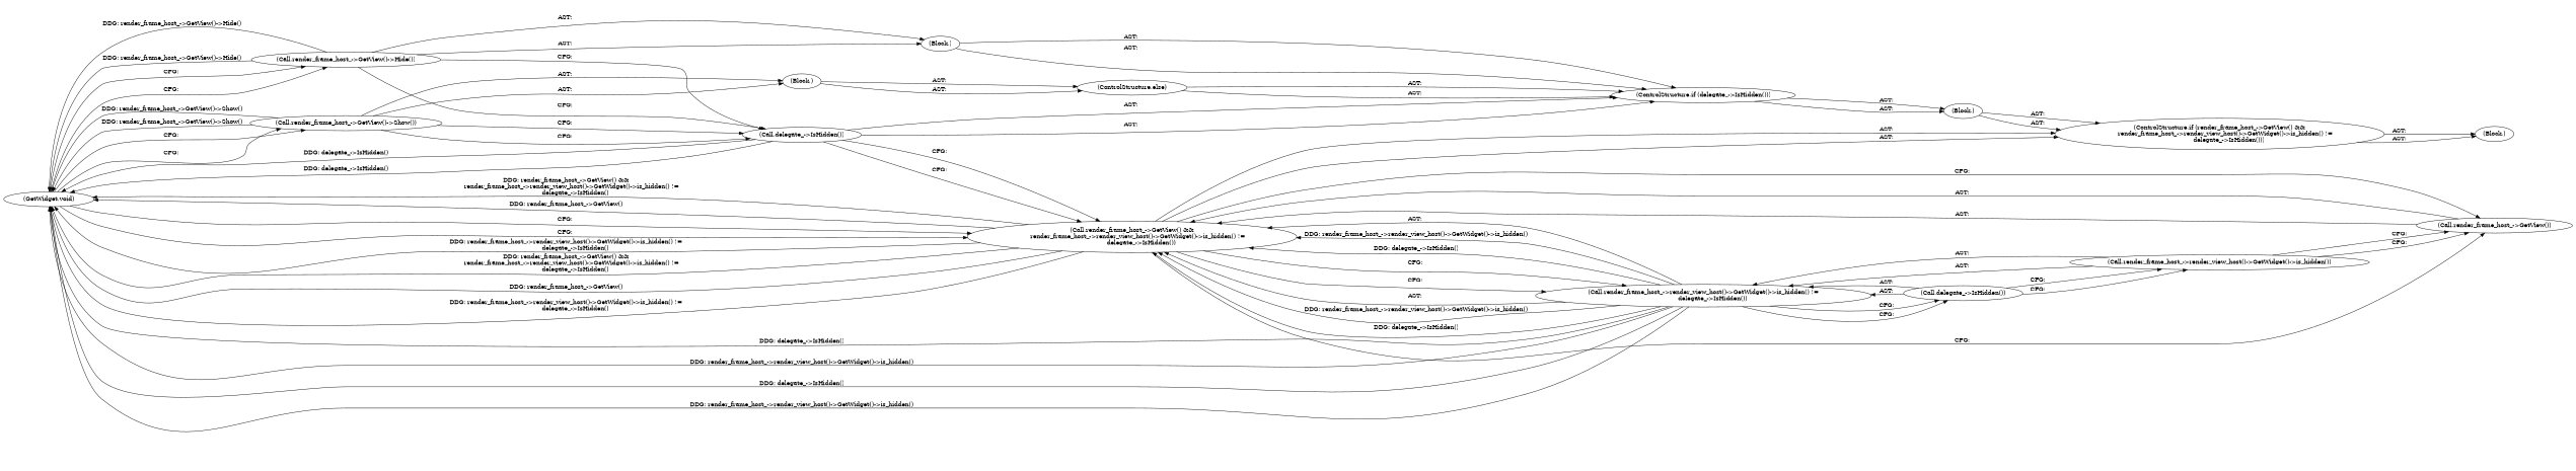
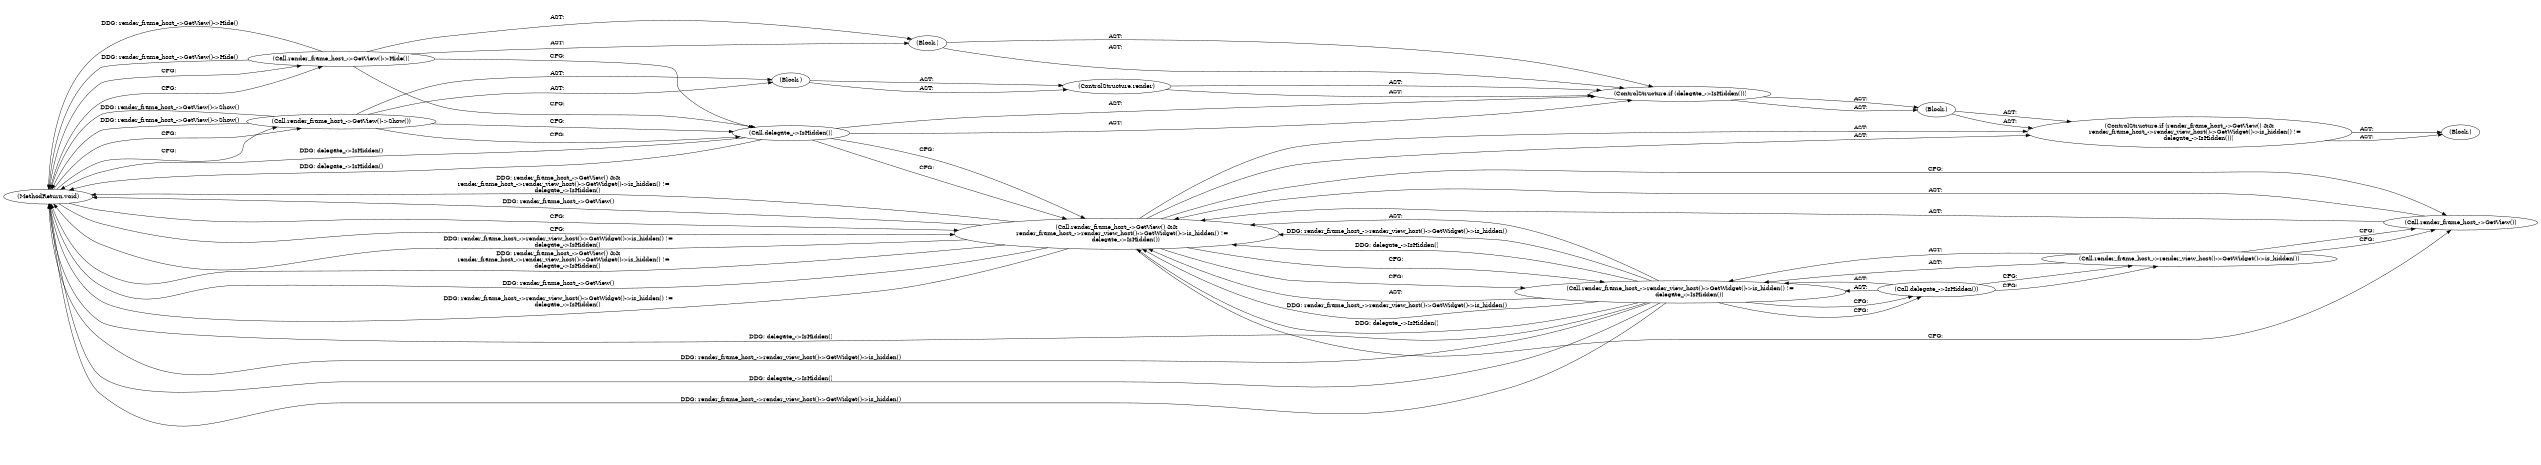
  digraph {
    rankdir=LR
-   n1 [label="(GetWidget,void)"]
+   n1 [label="(MethodReturn,void)"]
    n2 [label="(Call,render_frame_host_->GetView() &&\n      render_frame_host_->render_view_host()->GetWidget()->is_hidden() !=\n          delegate_->IsHidden())"]
    n3 [label="(Call,render_frame_host_->GetView()->Hide())"]
    n4 [label="(Call,render_frame_host_->GetView()->Show())"]
    n5 [label="(ControlStructure,if (render_frame_host_->GetView() &&\n      render_frame_host_->render_view_host()->GetWidget()->is_hidden() !=\n          delegate_->IsHidden()))"]
    n6 [label="(Call,render_frame_host_->GetView())"]
    n7 [label="(Call,render_frame_host_->render_view_host()->GetWidget()->is_hidden() !=\n          delegate_->IsHidden())"]
    n8 [label="(Block,)"]
    n9 [label="(Call,delegate_->IsHidden())"]
    n10 [label="(Block,)"]
    n11 [label="(Block,)"]
    n12 [label="(Call,delegate_->IsHidden())"]
    n13 [label="(Call,render_frame_host_->render_view_host()->GetWidget()->is_hidden())"]
    n14 [label="(Block,)"]
    n15 [label="(ControlStructure,if (delegate_->IsHidden()))"]
-   n16 [label="(ControlStructure,else)"]
+   n16 [label="(ControlStructure,render)"]
    n1 -> n2 [label="CFG: "]
    n1 -> n2 [label="CFG: "]
    n1 -> n3 [label="CFG: "]
    n1 -> n3 [label="CFG: "]
    n1 -> n4 [label="CFG: "]
    n1 -> n4 [label="CFG: "]
    n2 -> n1 [label="DDG: render_frame_host_->GetView()"]
    n2 -> n1 [label="DDG: render_frame_host_->render_view_host()->GetWidget()->is_hidden() !=\n          delegate_->IsHidden()"]
    n2 -> n1 [label="DDG: render_frame_host_->GetView() &&\n      render_frame_host_->render_view_host()->GetWidget()->is_hidden() !=\n          delegate_->IsHidden()"]
    n2 -> n1 [label="DDG: render_frame_host_->GetView()"]
    n2 -> n1 [label="DDG: render_frame_host_->render_view_host()->GetWidget()->is_hidden() !=\n          delegate_->IsHidden()"]
    n2 -> n1 [label="DDG: render_frame_host_->GetView() &&\n      render_frame_host_->render_view_host()->GetWidget()->is_hidden() !=\n          delegate_->IsHidden()"]
    n2 -> n5 [label="AST: "]
    n2 -> n5 [label="AST: "]
    n2 -> n6 [label="CFG: "]
    n2 -> n6 [label="CFG: "]
    n2 -> n7 [label="CFG: "]
    n2 -> n7 [label="CFG: "]
    n3 -> n1 [label="DDG: render_frame_host_->GetView()->Hide()"]
    n3 -> n1 [label="DDG: render_frame_host_->GetView()->Hide()"]
    n3 -> n8 [label="AST: "]
    n3 -> n8 [label="AST: "]
    n3 -> n9 [label="CFG: "]
    n3 -> n9 [label="CFG: "]
    n4 -> n1 [label="DDG: render_frame_host_->GetView()->Show()"]
    n4 -> n1 [label="DDG: render_frame_host_->GetView()->Show()"]
    n4 -> n9 [label="CFG: "]
    n4 -> n9 [label="CFG: "]
    n4 -> n10 [label="AST: "]
    n4 -> n10 [label="AST: "]
    n5 -> n11 [label="AST: "]
    n5 -> n11 [label="AST: "]
    n6 -> n2 [label="AST: "]
    n6 -> n2 [label="AST: "]
    n7 -> n1 [label="DDG: delegate_->IsHidden()"]
    n7 -> n1 [label="DDG: render_frame_host_->render_view_host()->GetWidget()->is_hidden()"]
    n7 -> n1 [label="DDG: delegate_->IsHidden()"]
    n7 -> n1 [label="DDG: render_frame_host_->render_view_host()->GetWidget()->is_hidden()"]
    n7 -> n2 [label="AST: "]
    n7 -> n2 [label="DDG: render_frame_host_->render_view_host()->GetWidget()->is_hidden()"]
    n7 -> n2 [label="DDG: delegate_->IsHidden()"]
    n7 -> n2 [label="AST: "]
    n7 -> n2 [label="DDG: render_frame_host_->render_view_host()->GetWidget()->is_hidden()"]
    n7 -> n2 [label="DDG: delegate_->IsHidden()"]
    n7 -> n12 [label="CFG: "]
    n7 -> n12 [label="CFG: "]
    n8 -> n15 [label="AST: "]
    n8 -> n15 [label="AST: "]
    n9 -> n1 [label="DDG: delegate_->IsHidden()"]
    n9 -> n1 [label="DDG: delegate_->IsHidden()"]
    n9 -> n2 [label="CFG: "]
    n9 -> n2 [label="CFG: "]
    n9 -> n15 [label="AST: "]
    n9 -> n15 [label="AST: "]
    n10 -> n16 [label="AST: "]
    n10 -> n16 [label="AST: "]
    n12 -> n7 [label="AST: "]
    n12 -> n7 [label="AST: "]
    n12 -> n13 [label="CFG: "]
    n12 -> n13 [label="CFG: "]
    n13 -> n6 [label="CFG: "]
    n13 -> n6 [label="CFG: "]
    n13 -> n7 [label="AST: "]
    n13 -> n7 [label="AST: "]
    n14 -> n5 [label="AST: "]
    n14 -> n5 [label="AST: "]
    n15 -> n14 [label="AST: "]
    n15 -> n14 [label="AST: "]
    n16 -> n15 [label="AST: "]
    n16 -> n15 [label="AST: "]
  }
